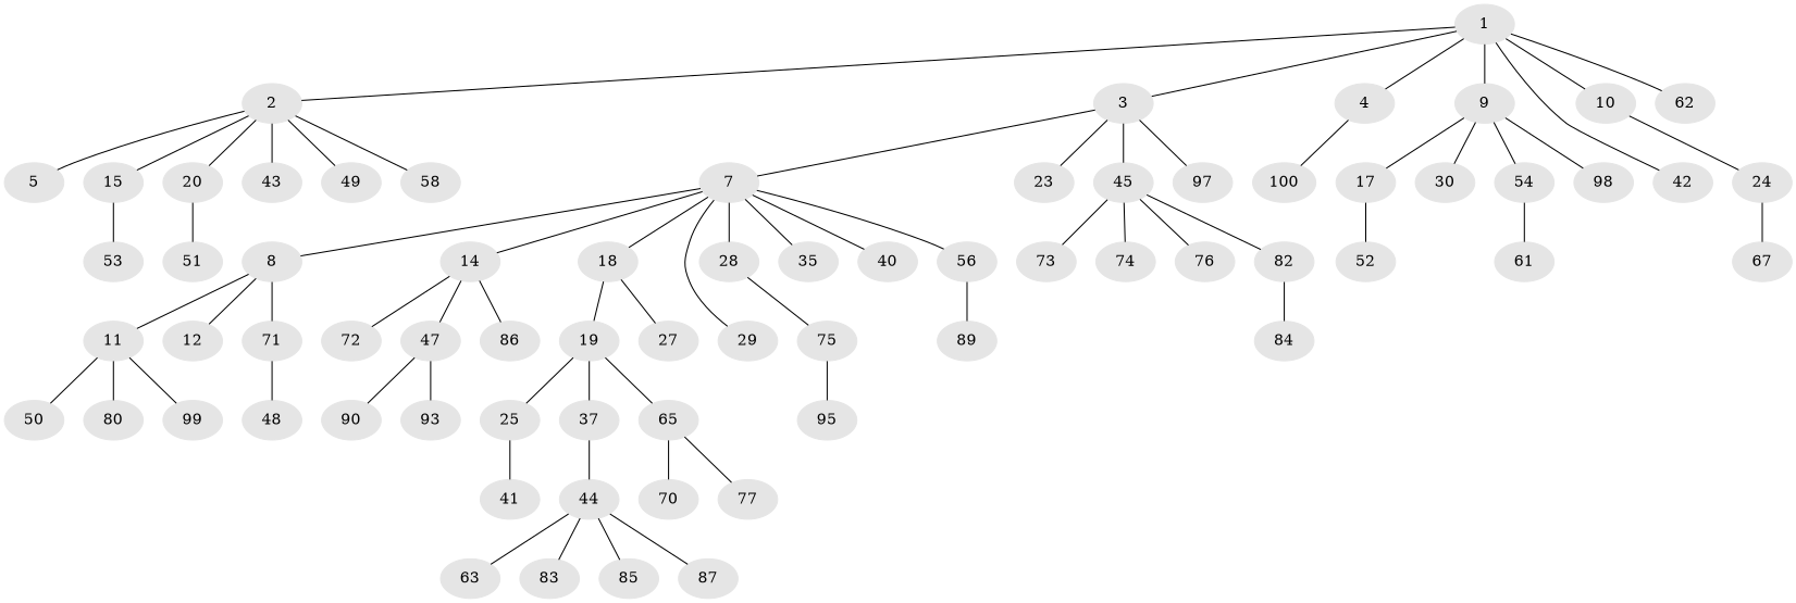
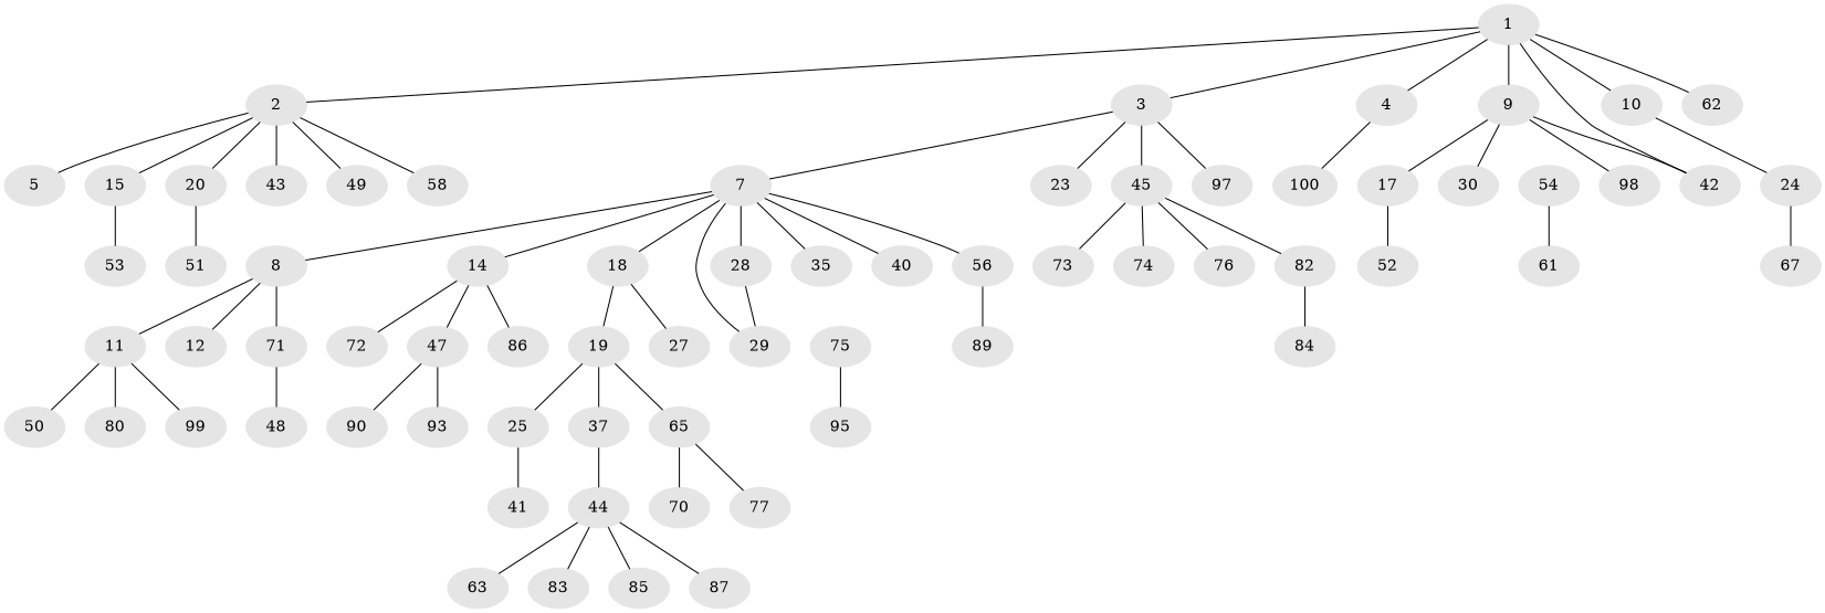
  graph {
    node [color=gray90 style=filled]
    1 [super="+46"]
    2 [super="+6"]
    3 [super="+31"]
    4 [super="+55"]
    9 [super="+16"]
    10 [super="+22"]
    42
    62
    5 [super="+39"]
    15
    20 [super="+34"]
    43
    49
    58
    7 [super="+13"]
    23
    45 [super="+59"]
    97
    100
    17 [super="+66"]
    30
    54 [super="+91"]
    98
    24
    53 [super="+72"]
    51
    8
    14 [super="+33"]
    18 [super="+26"]
    28 [super="+50"]
    29
    35 [super="+60"]
    40 [super="+92"]
    56 [super="+69"]
    73 [super="+79"]
    74
    76
    82
    11 [super="+38"]
    12 [super="+36"]
    71
    n42 [label=72]
    47 [super="+81"]
    86
    19 [super="+21"]
    27
    75
    89
    n49 [label=50]
    80
    99
    48
    52
    61
    67 [super="+96"]
    90
    93
    25
    37
    65 [super="+68"]
    41 [super="+64"]
    44 [super="+78"]
    70
    77
    95
    63 [super="+94"]
    83
    85
    87
    84
    1 -- 2
    1 -- 3
    1 -- 4
    1 -- 9
    1 -- 10
    1 -- 42
    1 -- 62
    2 -- 5
    2 -- 15
    2 -- 20
    2 -- 43
    2 -- 49
    2 -- 58
    3 -- 7
    3 -- 23
    3 -- 45
    3 -- 97
    4 -- 100
    9 -- 17
    9 -- 30
-   9 -- 54
+   9 -- 42
    9 -- 98
    10 -- 24
    15 -- 53
    20 -- 51
    7 -- 8
    7 -- 14
    7 -- 18
    7 -- 28
    7 -- 29
    7 -- 35
    7 -- 40
    7 -- 56
    45 -- 73
    45 -- 74
    45 -- 76
    45 -- 82
    17 -- 52
    54 -- 61
    24 -- 67
    8 -- 11
    8 -- 12
    8 -- 71
    14 -- n42
    14 -- 47
    14 -- 86
    18 -- 19
    18 -- 27
-   28 -- 75
+   28 -- 29
    56 -- 89
    82 -- 84
    11 -- n49
    11 -- 80
    11 -- 99
    71 -- 48
    47 -- 90
    47 -- 93
    19 -- 25
    19 -- 37
    19 -- 65
    75 -- 95
    25 -- 41
    37 -- 44
    65 -- 70
    65 -- 77
    44 -- 63
    44 -- 83
    44 -- 85
    44 -- 87
  }
